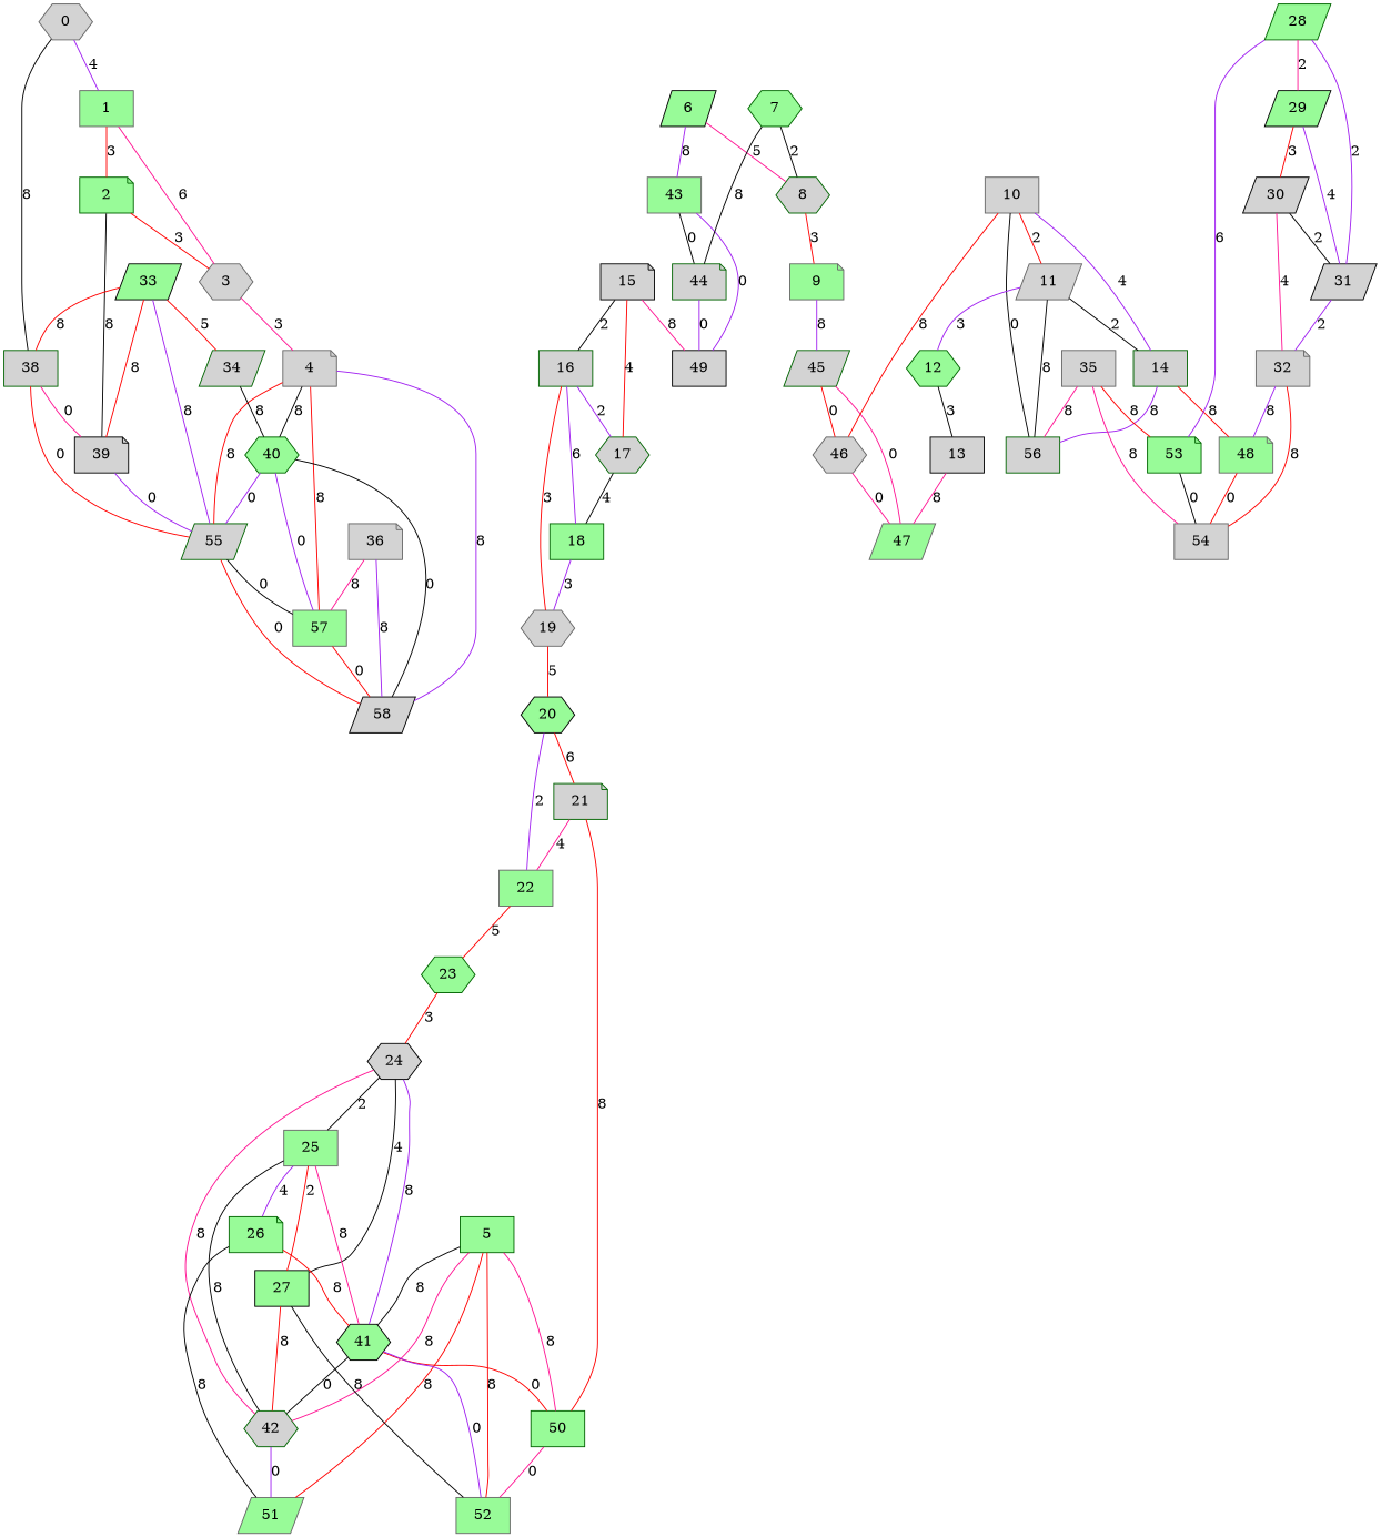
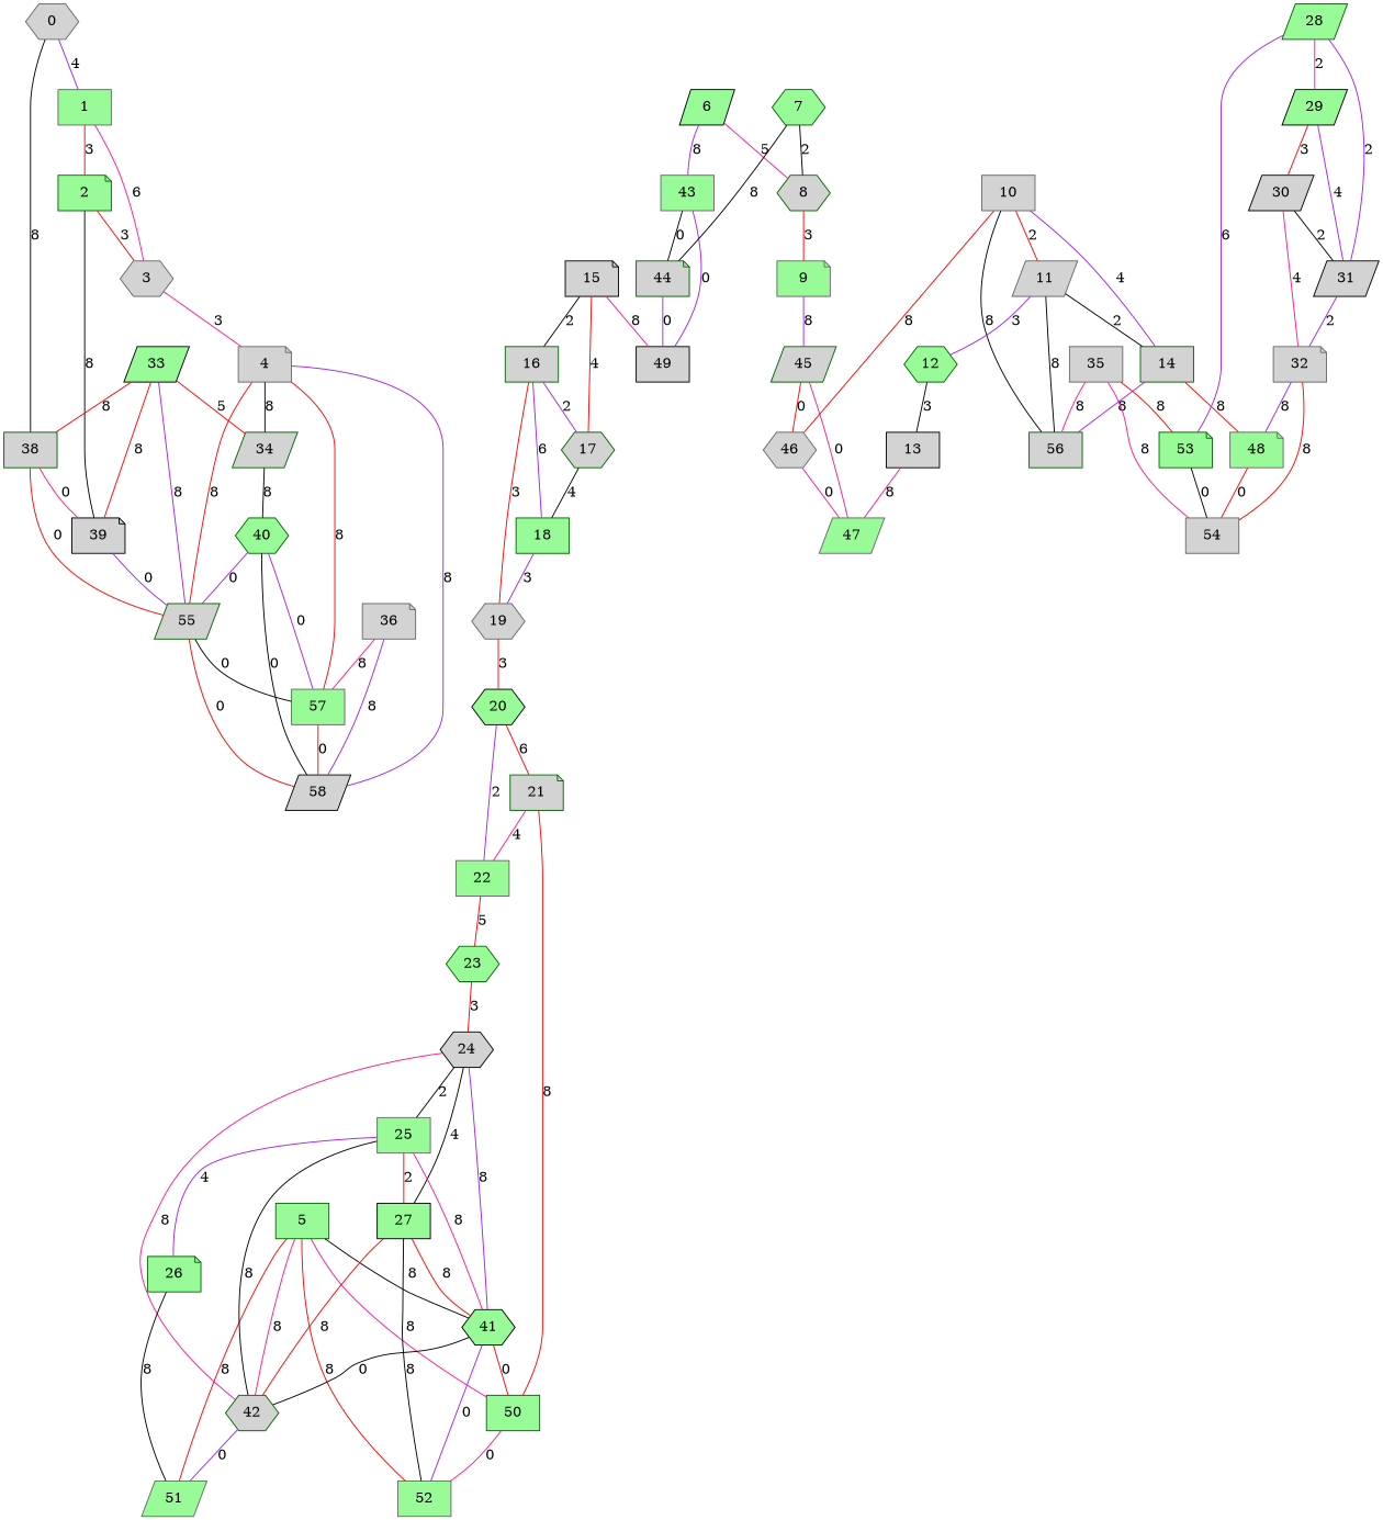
  graph {
    node [color=darkgreen fillcolor=lightgrey shape=box style=filled weight=1]
    edge [color=red]
    0 [color=gray40 shape=hexagon]
    1 [color=gray40 fillcolor=palegreen]
    38 [weight=3]
    2 [fillcolor=palegreen shape=note]
    3 [color=gray40 shape=hexagon]
    39 [color=black shape=note weight=3]
    55 [shape=parallelogram weight=3]
    4 [color=gray40 shape=note]
    40 [fillcolor=palegreen shape=hexagon weight=3]
    57 [color=gray40 fillcolor=palegreen weight=3]
    58 [color=black shape=parallelogram weight=3]
    5 [fillcolor=palegreen]
    41 [color=black fillcolor=palegreen shape=hexagon weight=3]
    42 [shape=hexagon weight=3]
    50 [fillcolor=palegreen weight=3]
    51 [color=gray40 fillcolor=palegreen shape=parallelogram weight=3]
    52 [color=gray40 fillcolor=palegreen weight=3]
    6 [color=black fillcolor=palegreen shape=parallelogram]
    8 [shape=hexagon]
    43 [color=gray40 fillcolor=palegreen weight=3]
    7 [fillcolor=palegreen shape=hexagon]
    44 [shape=note weight=3]
    9 [color=gray40 fillcolor=palegreen shape=note]
    49 [color=black weight=3]
    45 [shape=parallelogram weight=3]
    46 [color=gray40 shape=hexagon weight=3]
    47 [color=gray40 fillcolor=palegreen shape=parallelogram weight=3]
    10 [color=gray40]
    11 [color=gray40 shape=parallelogram]
    14
    56 [weight=3]
    12 [fillcolor=palegreen shape=hexagon]
    48 [color=gray40 fillcolor=palegreen shape=note weight=3]
    13 [color=black]
    54 [color=gray40 weight=3]
    15 [color=black shape=note]
    16
    17 [shape=hexagon]
    18 [fillcolor=palegreen]
    19 [color=gray40 shape=hexagon]
    20 [color=black fillcolor=palegreen shape=hexagon]
    21 [shape=note]
    22 [color=gray40 fillcolor=palegreen]
    23 [fillcolor=palegreen shape=hexagon]
    24 [color=black shape=hexagon]
    25 [color=gray40 fillcolor=palegreen]
    27 [color=black fillcolor=palegreen]
    26 [fillcolor=palegreen shape=note]
    28 [fillcolor=palegreen shape=parallelogram]
    29 [color=black fillcolor=palegreen shape=parallelogram]
    31 [color=black shape=parallelogram]
    53 [fillcolor=palegreen shape=note weight=3]
    30 [color=black shape=parallelogram]
    32 [color=gray40 shape=note]
    33 [color=black fillcolor=palegreen shape=parallelogram]
    34 [shape=parallelogram]
    35 [color=gray40]
    36 [color=gray40 shape=note]
    0 -- 1 [color=purple label=4]
    0 -- 38 [color=black label=8]
    1 -- 2 [label=3]
    1 -- 3 [color=deeppink label=6]
    38 -- 39 [color=deeppink label=0]
    38 -- 55 [label=0]
    2 -- 3 [label=3]
    2 -- 39 [color=black label=8]
    3 -- 4 [color=deeppink label=3]
    39 -- 55 [color=purple label=0]
    55 -- 57 [color=black label=0]
    55 -- 58 [label=0]
    4 -- 55 [label=8]
-   4 -- 40 [color=black label=8]
+   4 -- 34 [color=black label=8]
    4 -- 57 [label=8]
    4 -- 58 [color=purple label=8]
    40 -- 55 [color=purple label=0]
    40 -- 57 [color=purple label=0]
    40 -- 58 [color=black label=0]
    57 -- 58 [label=0]
    5 -- 41 [color=black label=8]
    5 -- 42 [color=deeppink label=8]
    5 -- 50 [color=deeppink label=8]
    5 -- 51 [label=8]
    5 -- 52 [label=8]
    41 -- 42 [color=black label=0]
    41 -- 50 [label=0]
    41 -- 52 [color=purple label=0]
    42 -- 51 [color=purple label=0]
    50 -- 52 [color=deeppink label=0]
    6 -- 8 [color=deeppink label=5]
    6 -- 43 [color=purple label=8]
    8 -- 9 [label=3]
    43 -- 44 [color=black label=0]
    43 -- 49 [color=purple label=0]
    7 -- 8 [color=black label=2]
    7 -- 44 [color=black label=8]
    44 -- 49 [color=purple label=0]
    9 -- 45 [color=purple label=8]
    45 -- 46 [label=0]
    45 -- 47 [color=deeppink label=0]
    46 -- 47 [color=deeppink label=0]
    10 -- 46 [label=8]
    10 -- 11 [label=2]
    10 -- 14 [color=purple label=4]
-   10 -- 56 [color=black label=0]
+   10 -- 56 [color=black label=8]
    11 -- 14 [color=black label=2]
    11 -- 56 [color=black label=8]
    11 -- 12 [color=purple label=3]
    14 -- 56 [color=purple label=8]
    14 -- 48 [label=8]
    12 -- 13 [color=black label=3]
    48 -- 54 [label=0]
    13 -- 47 [color=deeppink label=8]
    15 -- 49 [color=deeppink label=8]
    15 -- 16 [color=black label=2]
    15 -- 17 [label=4]
    16 -- 17 [color=purple label=2]
    16 -- 18 [color=purple label=6]
    16 -- 19 [label=3]
    17 -- 18 [color=black label=4]
    18 -- 19 [color=purple label=3]
-   19 -- 20 [label=5]
+   19 -- 20 [label=3]
    20 -- 21 [label=6]
    20 -- 22 [color=purple label=2]
    21 -- 50 [label=8]
    21 -- 22 [color=deeppink label=4]
    22 -- 23 [label=5]
    23 -- 24 [label=3]
    24 -- 41 [color=purple label=8]
    24 -- 42 [color=deeppink label=8]
    24 -- 25 [color=black label=2]
    24 -- 27 [color=black label=4]
    25 -- 41 [color=deeppink label=8]
    25 -- 42 [color=black label=8]
    25 -- 27 [label=2]
    25 -- 26 [color=purple label=4]
-   26 -- 41 [label=8]
+   27 -- 41 [label=8]
    27 -- 42 [label=8]
    27 -- 52 [color=black label=8]
    26 -- 51 [color=black label=8]
    28 -- 29 [color=deeppink label=2]
    28 -- 31 [color=purple label=2]
    28 -- 53 [color=purple label=6]
    29 -- 31 [color=purple label=4]
    29 -- 30 [label=3]
    31 -- 32 [color=purple label=2]
    53 -- 54 [color=black label=0]
    30 -- 31 [color=black label=2]
    30 -- 32 [color=deeppink label=4]
    32 -- 48 [color=purple label=8]
    32 -- 54 [label=8]
    33 -- 38 [label=8]
    33 -- 39 [label=8]
    33 -- 55 [color=purple label=8]
    33 -- 34 [label=5]
    34 -- 40 [color=black label=8]
    35 -- 56 [color=deeppink label=8]
    35 -- 54 [color=deeppink label=8]
    35 -- 53 [label=8]
    36 -- 57 [color=deeppink label=8]
    36 -- 58 [color=purple label=8]
  }
